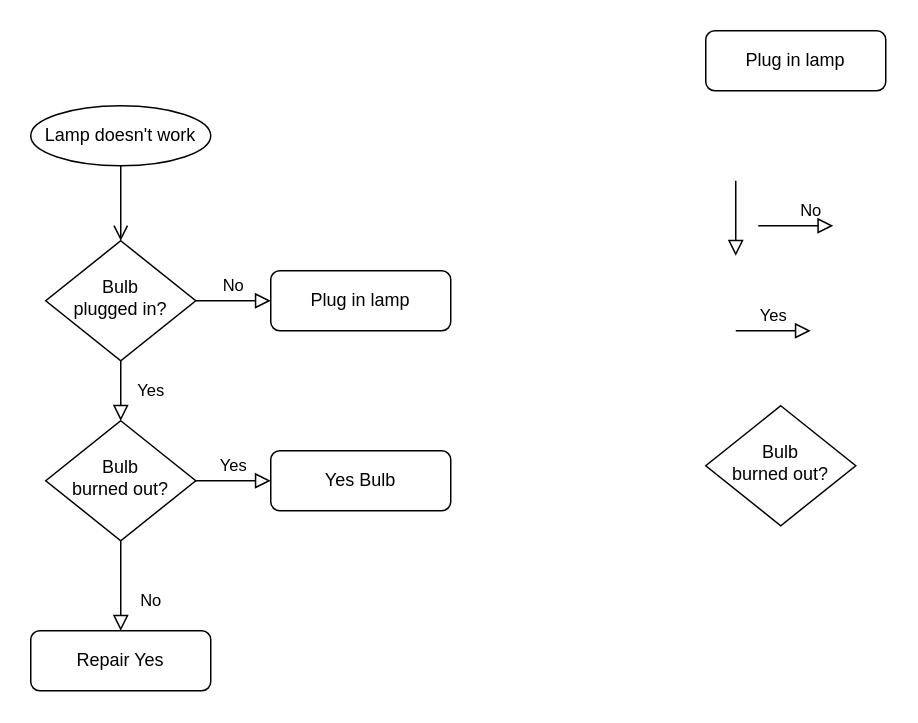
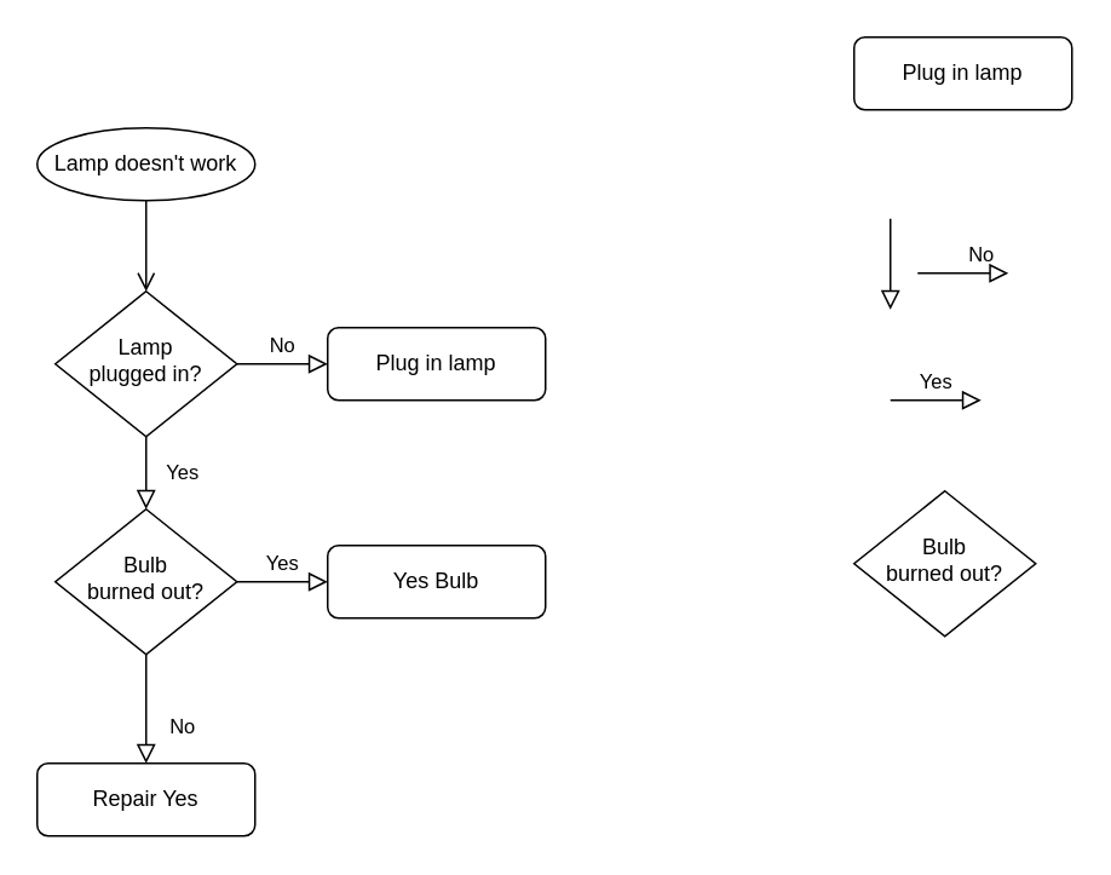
  <mxCell id="0" />
  <mxCell id="1" parent="0" />
  <mxCell id="2" value="" style="rounded=0;html=1;jettySize=auto;orthogonalLoop=1;fontSize=11;endArrow=open;endFill=0;endSize=8;strokeWidth=1;shadow=0;labelBackgroundColor=none;edgeStyle=orthogonalEdgeStyle;" parent="1" source="3" target="6" edge="1"><mxGeometry relative="1" as="geometry" /></mxCell>
  <mxCell id="3" value="Lamp doesn't work" style="ellipse;whiteSpace=wrap;html=1;fontSize=12;glass=0;strokeWidth=1;shadow=0;" parent="1" vertex="1"><mxGeometry x="20" y="70" width="120" height="40" as="geometry" /></mxCell>
  <mxCell id="4" value="Yes" style="rounded=0;html=1;jettySize=auto;orthogonalLoop=1;fontSize=11;endArrow=block;endFill=0;endSize=8;strokeWidth=1;shadow=0;labelBackgroundColor=none;edgeStyle=orthogonalEdgeStyle;" parent="1" source="6" target="10" edge="1"><mxGeometry y="20" relative="1" as="geometry"><mxPoint as="offset" /></mxGeometry></mxCell>
  <mxCell id="5" value="No" style="edgeStyle=orthogonalEdgeStyle;rounded=0;html=1;jettySize=auto;orthogonalLoop=1;fontSize=11;endArrow=block;endFill=0;endSize=8;strokeWidth=1;shadow=0;labelBackgroundColor=none;" parent="1" source="6" target="7" edge="1"><mxGeometry y="10" relative="1" as="geometry"><mxPoint as="offset" /></mxGeometry></mxCell>
- <mxCell id="6" value="Bulb&lt;br&gt;plugged in?" style="rhombus;whiteSpace=wrap;html=1;shadow=0;fontFamily=Helvetica;fontSize=12;align=center;strokeWidth=1;spacing=6;spacingTop=-4;" parent="1" vertex="1"><mxGeometry x="30" y="160" width="100" height="80" as="geometry" /></mxCell>
+ <mxCell id="6" value="Lamp&lt;br&gt;plugged in?" style="rhombus;whiteSpace=wrap;html=1;shadow=0;fontFamily=Helvetica;fontSize=12;align=center;strokeWidth=1;spacing=6;spacingTop=-4;" parent="1" vertex="1"><mxGeometry x="30" y="160" width="100" height="80" as="geometry" /></mxCell>
  <mxCell id="7" value="Plug in lamp" style="rounded=1;whiteSpace=wrap;html=1;fontSize=12;glass=0;strokeWidth=1;shadow=0;" parent="1" vertex="1"><mxGeometry x="180" y="180" width="120" height="40" as="geometry" /></mxCell>
  <mxCell id="8" value="No" style="rounded=0;html=1;jettySize=auto;orthogonalLoop=1;fontSize=11;endArrow=block;endFill=0;endSize=8;strokeWidth=1;shadow=0;labelBackgroundColor=none;edgeStyle=orthogonalEdgeStyle;" parent="1" source="10" target="11" edge="1"><mxGeometry x="0.333" y="20" relative="1" as="geometry"><mxPoint as="offset" /></mxGeometry></mxCell>
  <mxCell id="9" value="Yes" style="edgeStyle=orthogonalEdgeStyle;rounded=0;html=1;jettySize=auto;orthogonalLoop=1;fontSize=11;endArrow=block;endFill=0;endSize=8;strokeWidth=1;shadow=0;labelBackgroundColor=none;" parent="1" source="10" target="12" edge="1"><mxGeometry y="10" relative="1" as="geometry"><mxPoint as="offset" /></mxGeometry></mxCell>
  <mxCell id="10" value="Bulb&lt;br&gt;burned out?" style="rhombus;whiteSpace=wrap;html=1;shadow=0;fontFamily=Helvetica;fontSize=12;align=center;strokeWidth=1;spacing=6;spacingTop=-4;" parent="1" vertex="1"><mxGeometry x="30" y="280" width="100" height="80" as="geometry" /></mxCell>
  <mxCell id="11" value="Repair Yes" style="rounded=1;whiteSpace=wrap;html=1;fontSize=12;glass=0;strokeWidth=1;shadow=0;" parent="1" vertex="1"><mxGeometry x="20" y="420" width="120" height="40" as="geometry" /></mxCell>
  <mxCell id="12" value="Yes Bulb" style="rounded=1;whiteSpace=wrap;html=1;fontSize=12;glass=0;strokeWidth=1;shadow=0;" parent="1" vertex="1"><mxGeometry x="180" y="300" width="120" height="40" as="geometry" /></mxCell>
  <mxCell id="13" value="" style="rounded=0;html=1;jettySize=auto;orthogonalLoop=1;fontSize=11;endArrow=block;endFill=0;endSize=8;strokeWidth=1;shadow=0;labelBackgroundColor=none;edgeStyle=orthogonalEdgeStyle;" parent="1" edge="1"><mxGeometry relative="1" as="geometry"><mxPoint x="490" y="120" as="sourcePoint" /><mxPoint x="490" y="170" as="targetPoint" /></mxGeometry></mxCell>
  <mxCell id="14" value="Plug in lamp" style="rounded=1;whiteSpace=wrap;html=1;fontSize=12;glass=0;strokeWidth=1;shadow=0;" parent="1" vertex="1"><mxGeometry x="470" y="20" width="120" height="40" as="geometry" /></mxCell>
  <mxCell id="15" value="No" style="edgeStyle=orthogonalEdgeStyle;rounded=0;html=1;jettySize=auto;orthogonalLoop=1;fontSize=11;endArrow=block;endFill=0;endSize=8;strokeWidth=1;shadow=0;labelBackgroundColor=none;" parent="1" edge="1"><mxGeometry x="0.4" y="10" relative="1" as="geometry"><mxPoint as="offset" /><mxPoint x="505" y="150" as="sourcePoint" /><mxPoint x="555" y="150" as="targetPoint" /></mxGeometry></mxCell>
  <mxCell id="16" value="Yes" style="edgeStyle=orthogonalEdgeStyle;rounded=0;html=1;jettySize=auto;orthogonalLoop=1;fontSize=11;endArrow=block;endFill=0;endSize=8;strokeWidth=1;shadow=0;labelBackgroundColor=none;" parent="1" edge="1"><mxGeometry y="10" relative="1" as="geometry"><mxPoint as="offset" /><mxPoint x="490" y="220" as="sourcePoint" /><mxPoint x="540" y="220" as="targetPoint" /></mxGeometry></mxCell>
  <mxCell id="17" value="Bulb&lt;br&gt;burned out?" style="rhombus;whiteSpace=wrap;html=1;shadow=0;fontFamily=Helvetica;fontSize=12;align=center;strokeWidth=1;spacing=6;spacingTop=-4;" parent="1" vertex="1"><mxGeometry x="470" y="270" width="100" height="80" as="geometry" /></mxCell>
